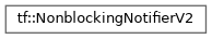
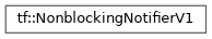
  digraph {
    rankdir=LR
-   n1 [color=grey40 fillcolor=white fontname=Helvetica fontsize=10 height=0.2 label="tf::NonblockingNotifierV2" shape=box style=filled width=0.4]
+   n1 [color=grey40 fillcolor=white fontname=Helvetica fontsize=10 height=0.2 label="tf::NonblockingNotifierV1" shape=box style=filled width=0.4]
  }
